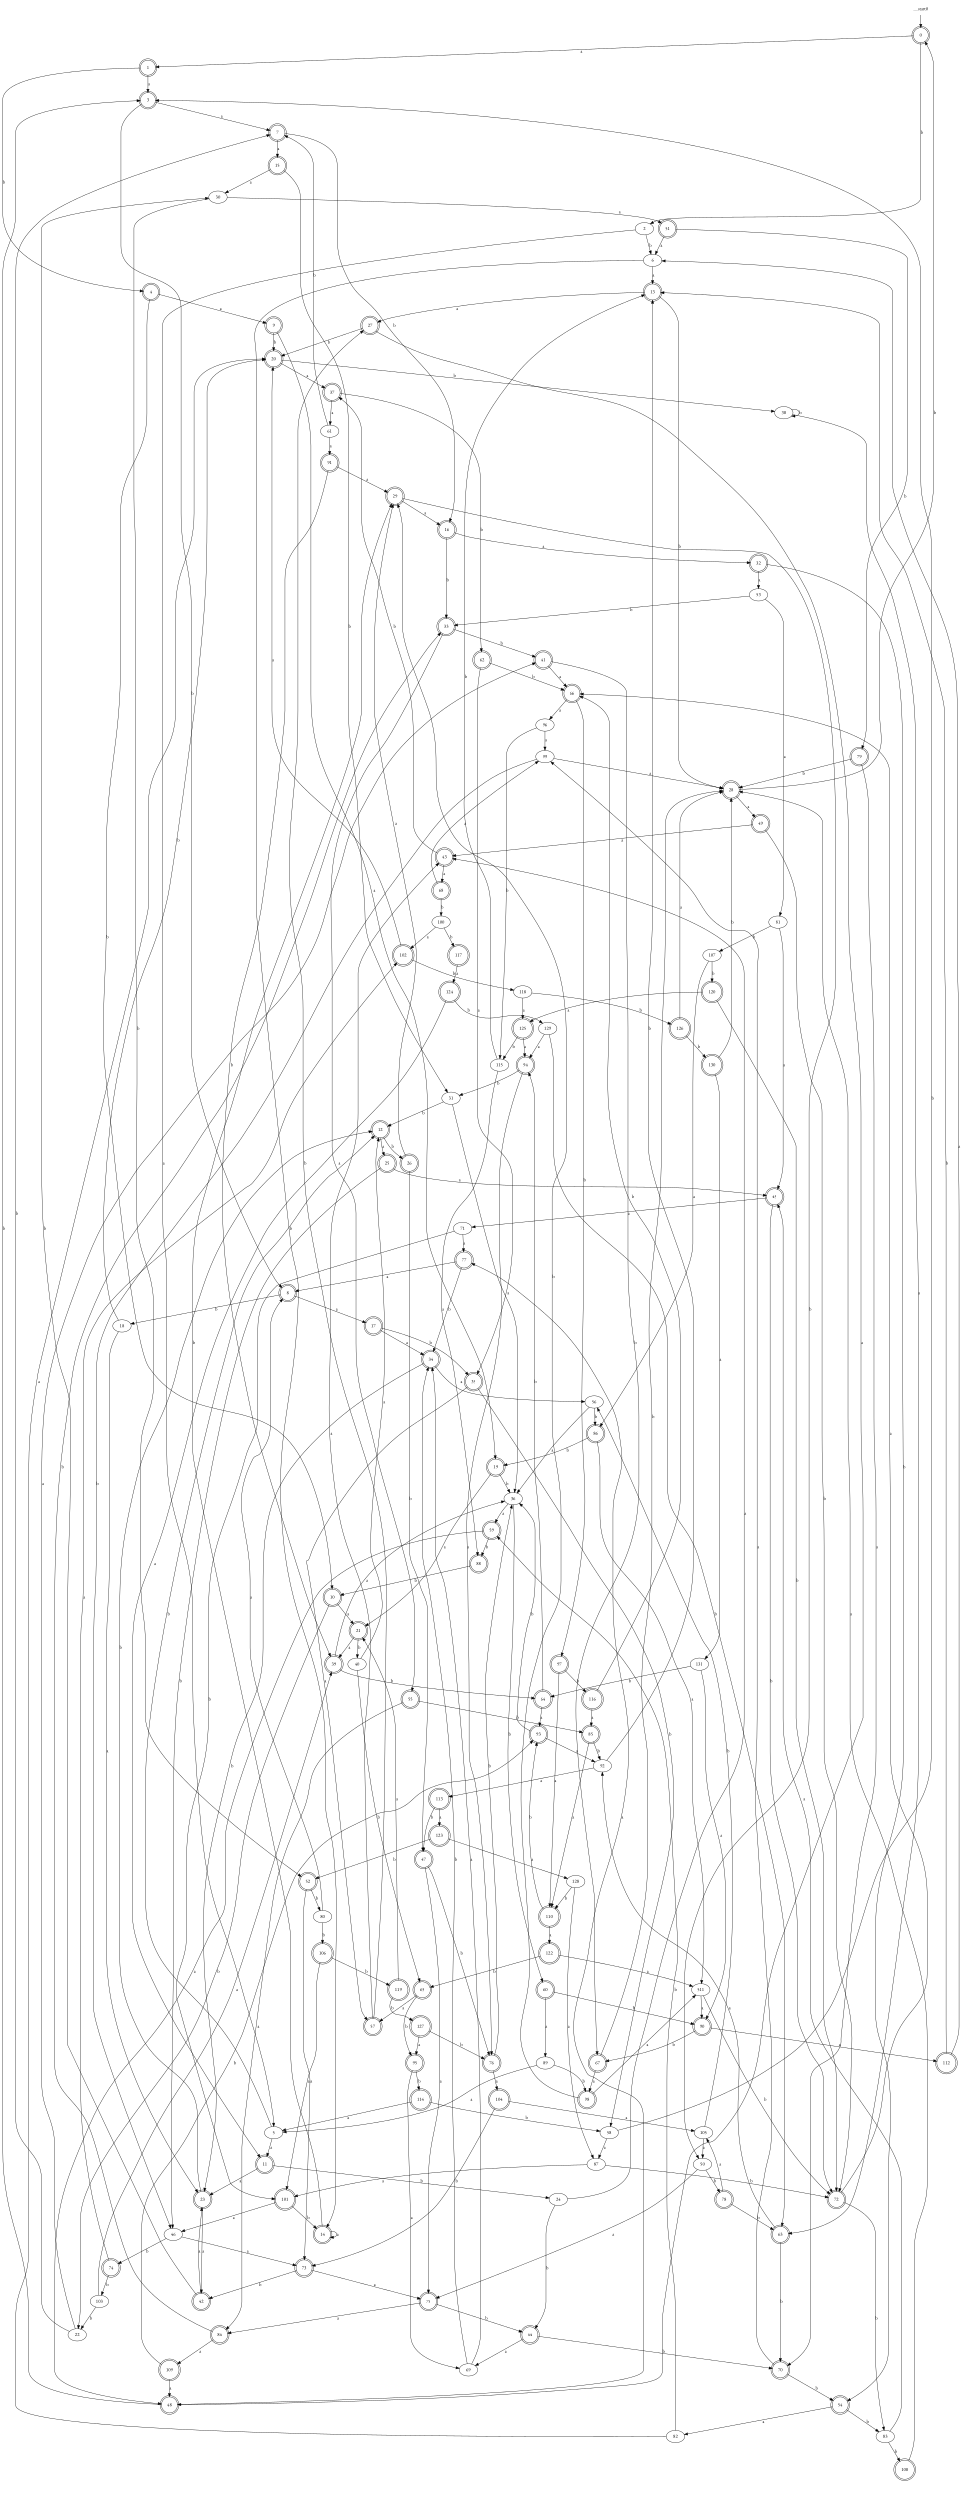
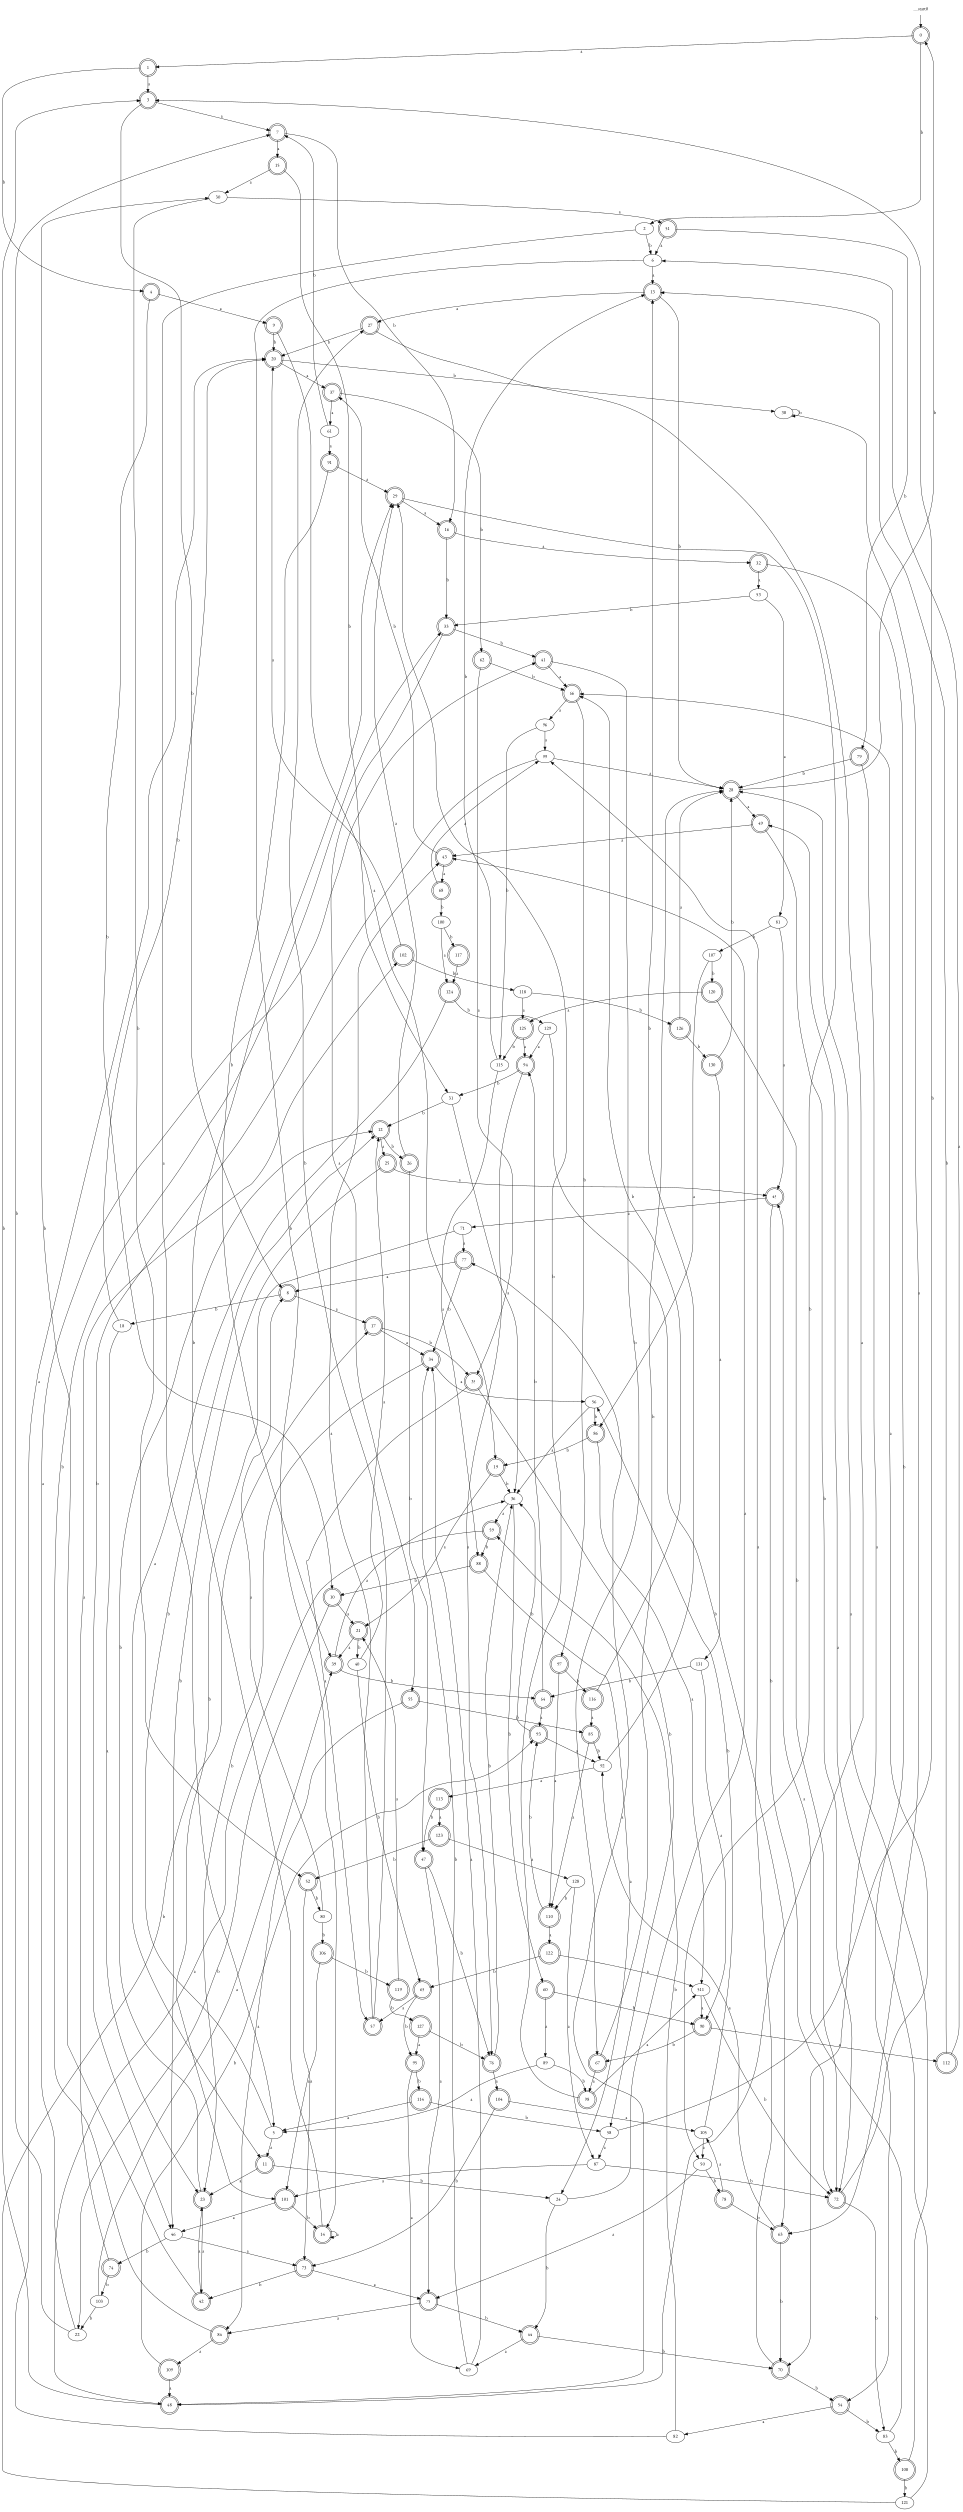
  digraph {
    fontname="EB Garamond"
    node [fontname="EB Garamond" shape=doublecircle]
    edge [fontname="EB Garamond"]
    __start0 [shape=none]
    0
    1
    2 [shape=""]
    3
    4
    5 [shape=""]
    6 [shape=""]
    7
    8
    9
    10
    11
    12
    13
    14
    15
    16
    17
    18 [shape=""]
    19
    20
    21
    22 [shape=""]
    23
    24 [shape=""]
    25
    26
    27
    28
    29
    30 [shape=""]
    31 [shape=""]
    32
    33
    34
    35
    36 [shape=""]
    37
    38 [shape=""]
    39
    40 [shape=""]
    41
    42
    43
    44
    45
    46 [shape=""]
    47
    48
    49
    50 [shape=""]
    51
    52
    53 [shape=""]
    54
    55
    56 [shape=""]
    57
    58 [shape=""]
    59
    60
    61 [shape=""]
    62
    63
    64
    65
    66
    67
    68
    69 [shape=""]
    70
    71 [shape=""]
    72
    73
    74
    75
    76
    77
    78
    79
    80 [shape=""]
    81 [shape=""]
    82 [shape=""]
    83 [shape=""]
    84
    85
    86
    87 [shape=""]
    88
    89 [shape=""]
    90
    91
    92 [shape=""]
    93
    94
    95
    96 [shape=""]
    97
    98
    99 [shape=""]
    100 [shape=""]
    101
    102
    103 [shape=""]
    104
    105 [shape=""]
    106
    107 [shape=""]
    108
    109
    110
    n113 [label=511 shape=""]
    112
    113
    114
    115 [shape=""]
    116
    117
    118 [shape=""]
    119
    120
+   121 [shape=""]
    122
    123
    124
    125
    126
    127
    128 [shape=""]
    129 [shape=""]
    130
    131 [shape=""]
    __start0 -> 0
    0 -> 1 [label=a]
    0 -> 2 [label=b]
    1 -> 3 [label=a]
    1 -> 4 [label=b]
    2 -> 5 [label=a]
    2 -> 6 [label=b]
    3 -> 7 [label=a]
    3 -> 8 [label=b]
    4 -> 9 [label=a]
    4 -> 10 [label=b]
    5 -> 11 [label=a]
    5 -> 12 [label=b]
    6 -> 13 [label=a]
    6 -> 14 [label=b]
    7 -> 15 [label=a]
    7 -> 16 [label=b]
    8 -> 17 [label=a]
    8 -> 18 [label=b]
    9 -> 19 [label=a]
    9 -> 20 [label=b]
    10 -> 21 [label=a]
    10 -> 22 [label=b]
    11 -> 23 [label=a]
    11 -> 24 [label=b]
    12 -> 25 [label=a]
    12 -> 26 [label=b]
    13 -> 27 [label=a]
    13 -> 28 [label=b]
    14 -> 14 [label=a]
    14 -> 29 [label=b]
    15 -> 30 [label=a]
    15 -> 31 [label=b]
    16 -> 32 [label=a]
    16 -> 33 [label=b]
    17 -> 34 [label=a]
    17 -> 35 [label=b]
    18 -> 20 [label=b]
    18 -> 23 [label=a]
    19 -> 21 [label=a]
    19 -> 36 [label=b]
    20 -> 37 [label=a]
    20 -> 38 [label=b]
    21 -> 39 [label=a]
    21 -> 40 [label=b]
    22 -> 7 [label=b]
    22 -> 41 [label=a]
    23 -> 12 [label=b]
    23 -> 42 [label=a]
    24 -> 43 [label=a]
    24 -> 44 [label=b]
    25 -> 45 [label=a]
    25 -> 46 [label=b]
    26 -> 29 [label=a]
    26 -> 47 [label=b]
    27 -> 20 [label=b]
    27 -> 48 [label=a]
    28 -> 0 [label=b]
    28 -> 49 [label=a]
    29 -> 16 [label=a]
    29 -> 50 [label=b]
    30 -> 51 [label=a]
    30 -> 52 [label=b]
    31 -> 12 [label=b]
    31 -> 36 [label=a]
    32 -> 53 [label=a]
    32 -> 54 [label=b]
    33 -> 41 [label=b]
    33 -> 55 [label=a]
    34 -> 23 [label=b]
    34 -> 56 [label=a]
    35 -> 57 [label=a]
    35 -> 58 [label=b]
    36 -> 59 [label=a]
    36 -> 60 [label=b]
    37 -> 61 [label=a]
    37 -> 62 [label=b]
    38 -> 38 [label=b]
    38 -> 63 [label=a]
    39 -> 36 [label=a]
    39 -> 64 [label=b]
    40 -> 12 [label=a]
    40 -> 65 [label=b]
    41 -> 66 [label=a]
    41 -> 67 [label=b]
    42 -> 23 [label=a]
    42 -> 30 [label=b]
    43 -> 37 [label=b]
    43 -> 68 [label=a]
    44 -> 69 [label=a]
    44 -> 70 [label=b]
    45 -> 71 [label=a]
    45 -> 72 [label=b]
    46 -> 73 [label=a]
    46 -> 74 [label=b]
    47 -> 75 [label=a]
    47 -> 76 [label=b]
    48 -> 3 [label=b]
    48 -> 77 [label=a]
    49 -> 43 [label=a]
    49 -> 72 [label=b]
    50 -> 75 [label=a]
    50 -> 78 [label=b]
    51 -> 6 [label=a]
    51 -> 79 [label=b]
    52 -> 73 [label=a]
    52 -> 80 [label=b]
    53 -> 33 [label=b]
    53 -> 81 [label=a]
    54 -> 82 [label=a]
    54 -> 83 [label=b]
    55 -> 84 [label=a]
    55 -> 85 [label=b]
    56 -> 36 [label=a]
    56 -> 86 [label=b]
    57 -> 27 [label=b]
    57 -> 43 [label=a]
    58 -> 3 [label=b]
    58 -> 87 [label=a]
    59 -> 48 [label=a]
    59 -> 88 [label=b]
    60 -> 89 [label=a]
    60 -> 90 [label=b]
    61 -> 7 [label=b]
    61 -> 91 [label=a]
    62 -> 35 [label=a]
    62 -> 66 [label=b]
    63 -> 70 [label=b]
    63 -> 92 [label=a]
    64 -> 93 [label=a]
    64 -> 94 [label=b]
    65 -> 57 [label=a]
    65 -> 95 [label=b]
    66 -> 96 [label=a]
    66 -> 97 [label=b]
    67 -> 28 [label=b]
    67 -> 98 [label=a]
    68 -> 99 [label=a]
    68 -> 100 [label=b]
    69 -> 34 [label=a]
    69 -> 34 [label=b]
    70 -> 54 [label=b]
    70 -> 99 [label=a]
    71 -> 77 [label=a]
    71 -> 101 [label=b]
    72 -> 66 [label=a]
    72 -> 83 [label=b]
    73 -> 42 [label=b]
    73 -> 75 [label=a]
    74 -> 102 [label=a]
    74 -> 103 [label=b]
    75 -> 44 [label=b]
    75 -> 84 [label=a]
    76 -> 36 [label=b]
    76 -> 104 [label=a]
    77 -> 8 [label=a]
    77 -> 34 [label=b]
    78 -> 63 [label=b]
    78 -> 105 [label=a]
    79 -> 28 [label=b]
    79 -> 70 [label=a]
    80 -> 8 [label=a]
    80 -> 106 [label=b]
    81 -> 45 [label=a]
    81 -> 107 [label=b]
    82 -> 20 [label=a]
    82 -> 59 [label=b]
    83 -> 45 [label=a]
    83 -> 108 [label=b]
    84 -> 33 [label=b]
    84 -> 109 [label=a]
    85 -> 92 [label=b]
    85 -> 110 [label=a]
    86 -> 19 [label=b]
    86 -> n113 [label=a]
    87 -> 72 [label=b]
    87 -> 101 [label=a]
    88 -> 10 [label=b]
+   88 -> 24 [label=a]
    89 -> 5 [label=a]
    89 -> 98 [label=b]
    90 -> 67 [label=b]
    90 -> 112 [label=a]
    91 -> 29 [label=a]
    91 -> 39 [label=b]
    92 -> 13 [label=b]
    92 -> 113 [label=a]
    93 -> 36 [label=b]
    93 -> 92 [label=a]
    94 -> 31 [label=b]
    94 -> 76 [label=a]
    95 -> 69 [label=a]
    95 -> 114 [label=b]
    96 -> 99 [label=a]
    96 -> 115 [label=b]
    97 -> 110 [label=a]
    97 -> 116 [label=b]
    98 -> 29 [label=b]
    98 -> n113 [label=a]
    99 -> 28 [label=a]
    99 -> 46 [label=b]
-   100 -> 102 [label=a]
+   100 -> 124 [label=a]
    100 -> 117 [label=b]
    101 -> 14 [label=b]
    101 -> 46 [label=a]
    102 -> 20 [label=a]
    102 -> 118 [label=b]
    103 -> 22 [label=b]
    103 -> 39 [label=a]
    104 -> 73 [label=b]
    104 -> 105 [label=a]
    105 -> 50 [label=a]
    105 -> 56 [label=b]
    106 -> 101 [label=a]
    106 -> 119 [label=b]
    107 -> 86 [label=a]
    107 -> 120 [label=b]
    108 -> 28 [label=a]
+   108 -> 121 [label=b]
    109 -> 48 [label=a]
    109 -> 93 [label=b]
    110 -> 93 [label=b]
    110 -> 122 [label=a]
    n113 -> 72 [label=b]
    n113 -> 90 [label=a]
    112 -> 6 [label=a]
    112 -> 13 [label=b]
    113 -> 47 [label=b]
    113 -> 123 [label=a]
    114 -> 5 [label=a]
    114 -> 58 [label=b]
    115 -> 13 [label=b]
    115 -> 88 [label=a]
    116 -> 66 [label=b]
    116 -> 85 [label=a]
    117 -> 124 [label=a]
    118 -> 125 [label=a]
    118 -> 126 [label=b]
    119 -> 21 [label=a]
    119 -> 127 [label=b]
    120 -> 72 [label=b]
    120 -> 125 [label=a]
+   121 -> 17 [label=b]
+   121 -> 49 [label=a]
    122 -> 65 [label=b]
    122 -> n113 [label=a]
    123 -> 52 [label=b]
    123 -> 128 [label=a]
    124 -> 11 [label=a]
    124 -> 129 [label=b]
    125 -> 94 [label=a]
    125 -> 115 [label=b]
    126 -> 28 [label=a]
    126 -> 130 [label=b]
    127 -> 76 [label=b]
    127 -> 95 [label=a]
    128 -> 87 [label=a]
    128 -> 110 [label=b]
    129 -> 63 [label=b]
    129 -> 94 [label=a]
    130 -> 28 [label=b]
    130 -> 131 [label=a]
    131 -> 64 [label=b]
    131 -> 90 [label=a]
  }
